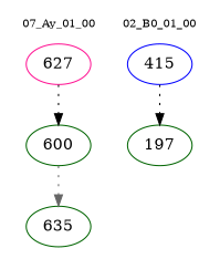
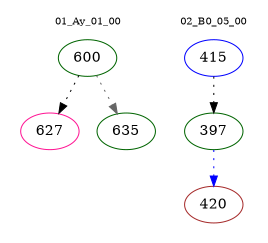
  digraph {
    node [color=darkgreen]
    edge [color=black style=dotted]
    n1 [color=deeppink label=627]
    n2 [label=600]
    n3 [label=635]
    n4 [color=blue label=415]
-   n5 [label=197]
+   n5 [label=397]
+   n6 [color=brown label=420]
    subgraph cluster_1 {
      color=white
      fontsize=10
-     label="07_Ay_01_00"
+     label="01_Ay_01_00"
      n1
      n2
      n3
    }
    subgraph cluster_2 {
      color=white
      fontsize=10
-     label="02_B0_01_00"
+     label="02_B0_05_00"
      n4
      n5
+     n6
    }
-   n1 -> n2
+   n2 -> n1
    n2 -> n3 [color=gray40]
    n4 -> n5
+   n5 -> n6 [color=blue]
  }
